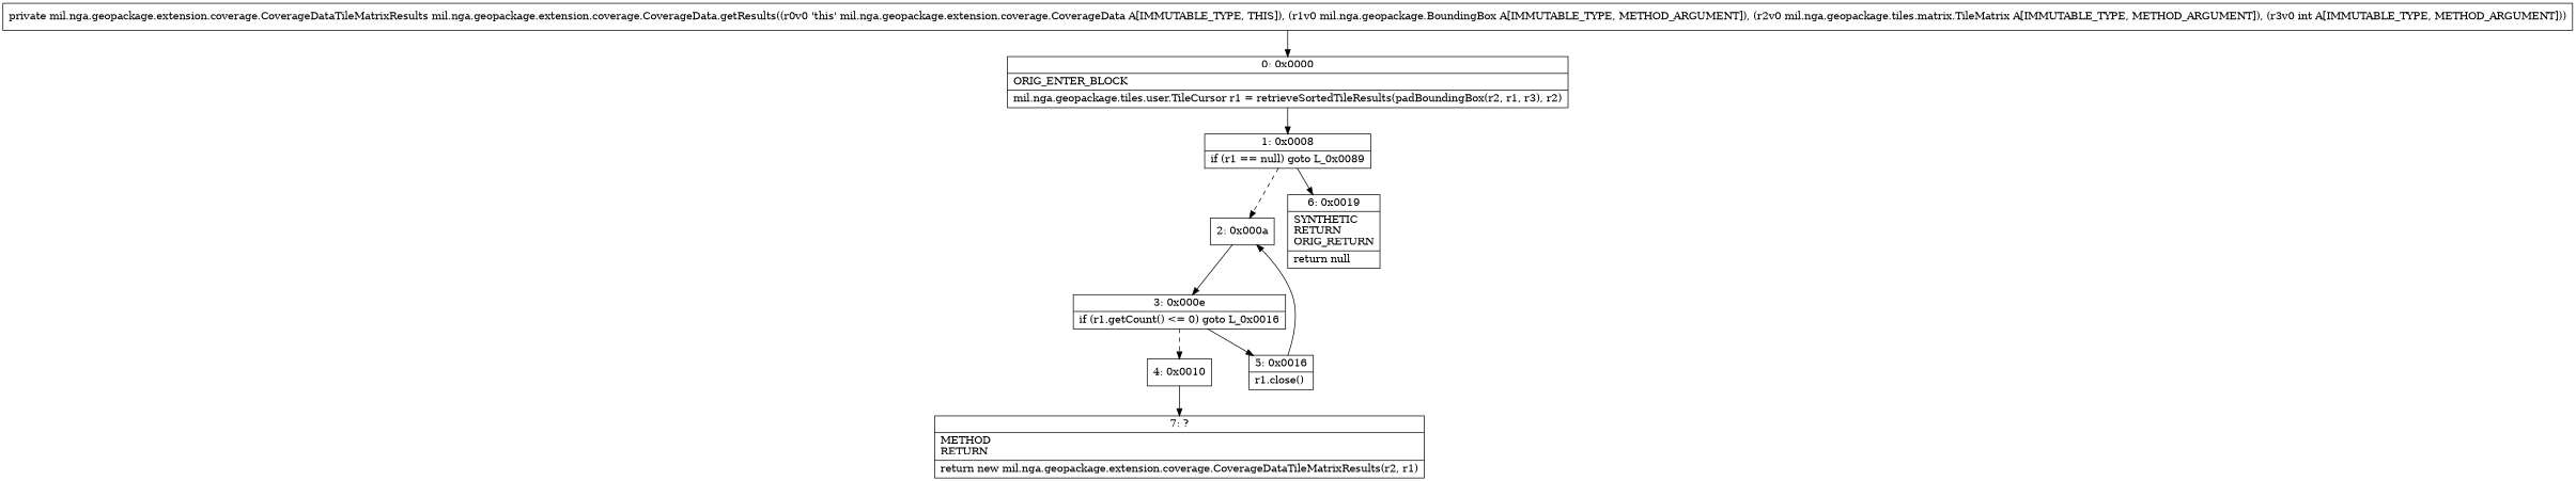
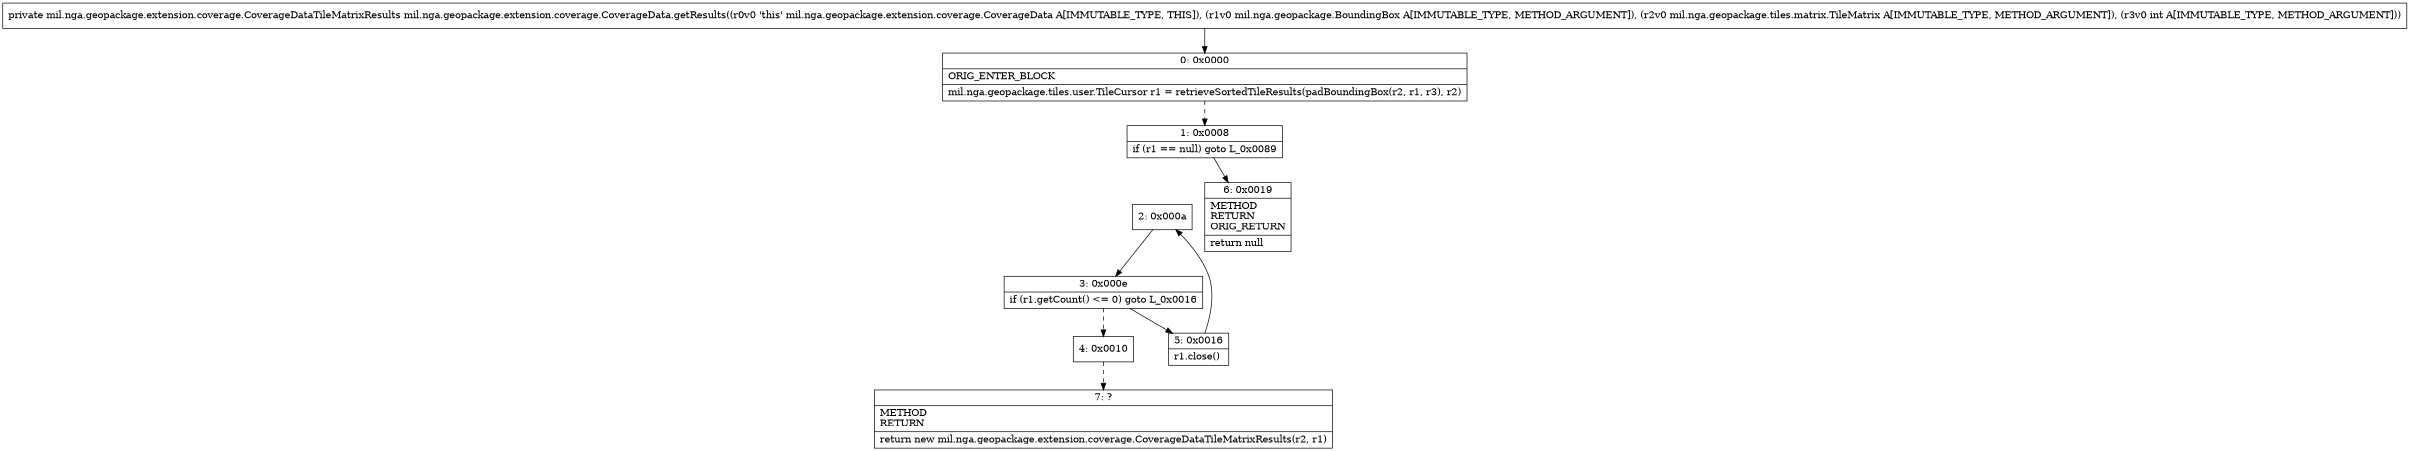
  digraph {
    fontname="DejaVu Serif"
    node [fontname="DejaVu Serif" shape=record]
    edge [fontname="DejaVu Serif"]
    n1 [label="{0\:\ 0x0000|ORIG_ENTER_BLOCK\l|mil.nga.geopackage.tiles.user.TileCursor r1 = retrieveSortedTileResults(padBoundingBox(r2, r1, r3), r2)\l}"]
    n2 [label="{1\:\ 0x0008|if (r1 == null) goto L_0x0089\l}"]
    n3 [label="{2\:\ 0x000a}"]
-   n4 [label="{6\:\ 0x0019|SYNTHETIC\lRETURN\lORIG_RETURN\l|return null\l}"]
+   n4 [label="{6\:\ 0x0019|METHOD\lRETURN\lORIG_RETURN\l|return null\l}"]
    n5 [label="{3\:\ 0x000e|if (r1.getCount() \<= 0) goto L_0x0016\l}"]
    n6 [label="{4\:\ 0x0010}"]
    n7 [label="{5\:\ 0x0016|r1.close()\l}"]
    n8 [label="{7\:\ ?|METHOD\lRETURN\l|return new mil.nga.geopackage.extension.coverage.CoverageDataTileMatrixResults(r2, r1)\l}"]
    n9 [label="{private mil.nga.geopackage.extension.coverage.CoverageDataTileMatrixResults mil.nga.geopackage.extension.coverage.CoverageData.getResults((r0v0 'this' mil.nga.geopackage.extension.coverage.CoverageData A[IMMUTABLE_TYPE, THIS]), (r1v0 mil.nga.geopackage.BoundingBox A[IMMUTABLE_TYPE, METHOD_ARGUMENT]), (r2v0 mil.nga.geopackage.tiles.matrix.TileMatrix A[IMMUTABLE_TYPE, METHOD_ARGUMENT]), (r3v0 int A[IMMUTABLE_TYPE, METHOD_ARGUMENT])) }"]
-   n1 -> n2
-   n2 -> n3 [style=dashed]
+   n1 -> n2 [style=dashed]
    n2 -> n4
    n3 -> n5
    n5 -> n6 [style=dashed]
    n5 -> n7
-   n6 -> n8
+   n6 -> n8 [style=dashed]
    n7 -> n3
    n9 -> n1
  }
